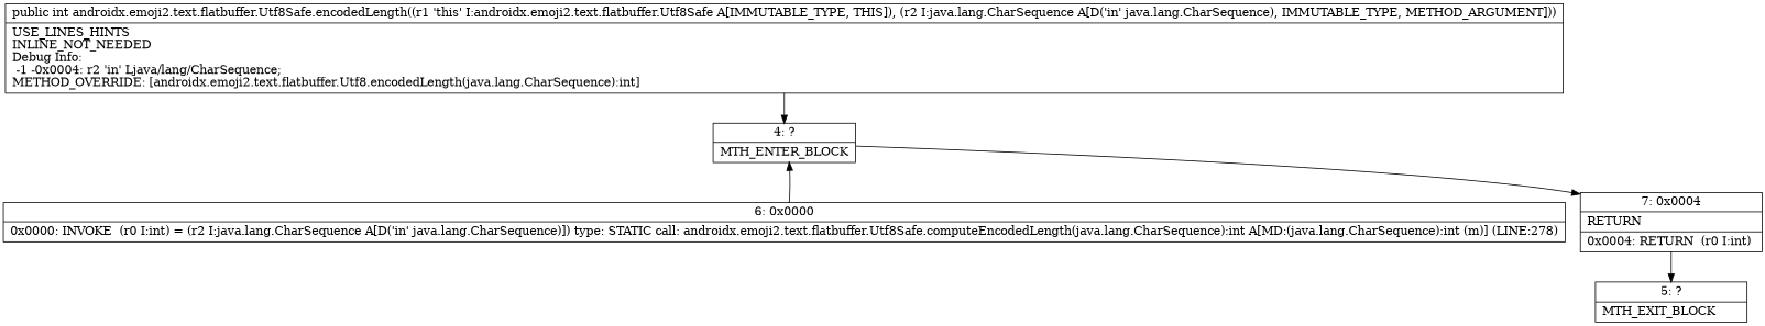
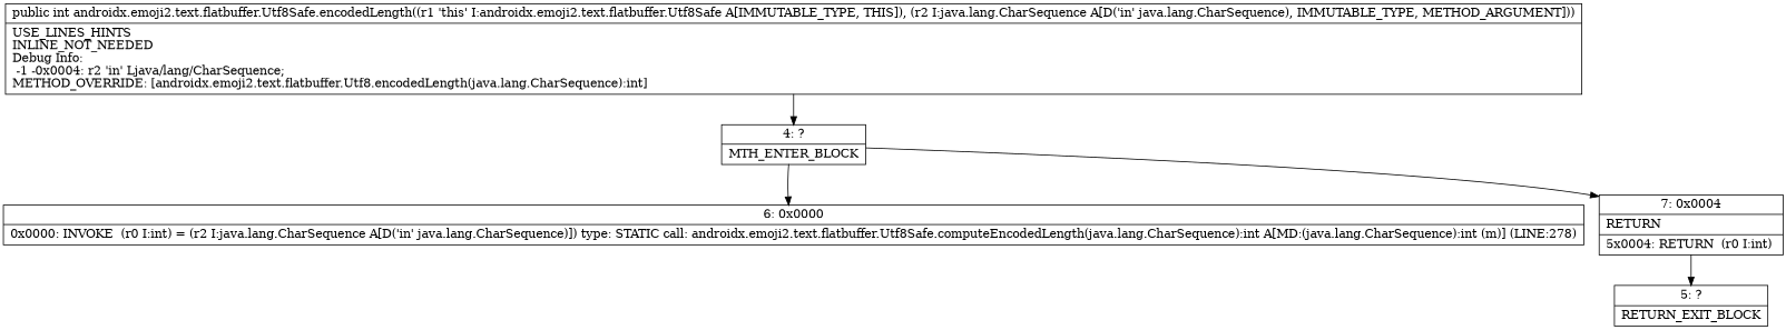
  digraph {
    fontname="DejaVu Serif"
    node [fontname="DejaVu Serif" shape=record]
    edge [fontname="DejaVu Serif"]
    n1 [label="{4\:\ ?|MTH_ENTER_BLOCK\l}"]
    n2 [label="{6\:\ 0x0000|0x0000: INVOKE  (r0 I:int) = (r2 I:java.lang.CharSequence A[D('in' java.lang.CharSequence)]) type: STATIC call: androidx.emoji2.text.flatbuffer.Utf8Safe.computeEncodedLength(java.lang.CharSequence):int A[MD:(java.lang.CharSequence):int (m)] (LINE:278)\l}"]
-   n3 [label="{7\:\ 0x0004|RETURN\l|0x0004: RETURN  (r0 I:int) \l}"]
-   n4 [label="{5\:\ ?|MTH_EXIT_BLOCK\l}"]
+   n3 [label="{7\:\ 0x0004|RETURN\l|5x0004: RETURN  (r0 I:int) \l}"]
+   n4 [label="{5\:\ ?|RETURN_EXIT_BLOCK\l}"]
    n5 [label="{public int androidx.emoji2.text.flatbuffer.Utf8Safe.encodedLength((r1 'this' I:androidx.emoji2.text.flatbuffer.Utf8Safe A[IMMUTABLE_TYPE, THIS]), (r2 I:java.lang.CharSequence A[D('in' java.lang.CharSequence), IMMUTABLE_TYPE, METHOD_ARGUMENT]))  | USE_LINES_HINTS\lINLINE_NOT_NEEDED\lDebug Info:\l  \-1 \-0x0004: r2 'in' Ljava\/lang\/CharSequence;\lMETHOD_OVERRIDE: [androidx.emoji2.text.flatbuffer.Utf8.encodedLength(java.lang.CharSequence):int]\l}"]
-   n2 -> n1
+   n1 -> n2
    n1 -> n3
    n3 -> n4
    n5 -> n1
  }
